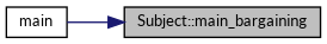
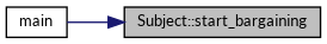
  digraph {
    rankdir=RL
    fontname=Lato
    node [color=black fontname=Lato fontsize=10 shape=record]
-   n1 [fillcolor=grey75 fontcolor=black height=0.2 label="Subject::main_bargaining" style=filled width=0.4]
+   n1 [fillcolor=grey75 fontcolor=black height=0.2 label="Subject::start_bargaining" style=filled width=0.4]
    n2 [height=0.2 label=main width=0.4]
    n1 -> n2 [color=midnightblue dir=back fontname=Lato fontsize=10 labelfontname=Helvetica labelfontsize=10 style=solid]
  }
